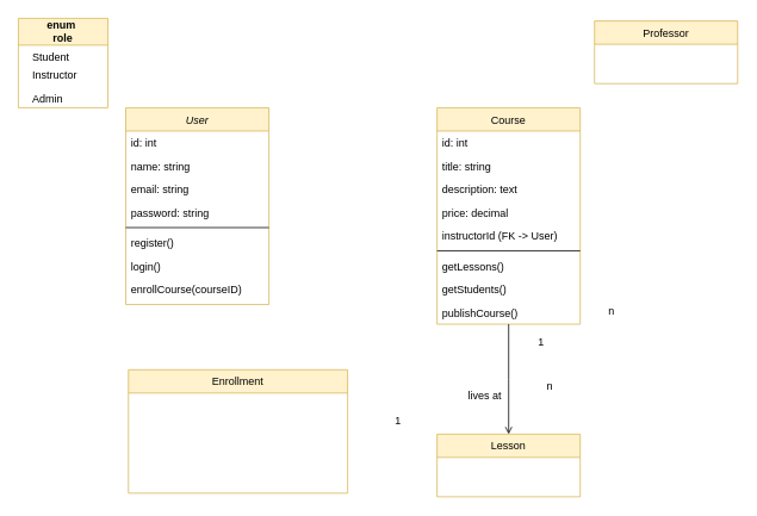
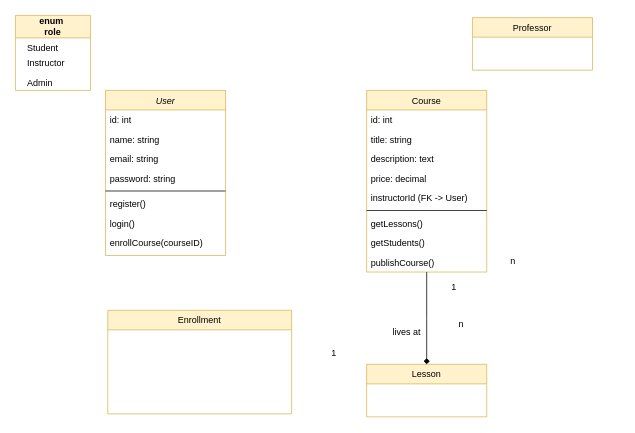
  <mxCell id="0" />
  <mxCell id="1" parent="0" />
  <mxCell id="2" value="User" style="swimlane;fontStyle=2;align=center;verticalAlign=top;childLayout=stackLayout;horizontal=1;startSize=26;horizontalStack=0;resizeParent=1;resizeLast=0;collapsible=1;marginBottom=0;rounded=0;shadow=0;strokeWidth=1;fillColor=#fff2cc;strokeColor=#d6b656;" parent="1" vertex="1"><mxGeometry x="140" y="120" width="160" height="220" as="geometry"><mxRectangle x="230" y="140" width="160" height="26" as="alternateBounds" /></mxGeometry></mxCell>
  <mxCell id="3" value="id: int" style="text;align=left;verticalAlign=top;spacingLeft=4;spacingRight=4;overflow=hidden;rotatable=0;points=[[0,0.5],[1,0.5]];portConstraint=eastwest;" parent="2" vertex="1"><mxGeometry y="26" width="160" height="26" as="geometry" /></mxCell>
  <mxCell id="4" value="name: string" style="text;align=left;verticalAlign=top;spacingLeft=4;spacingRight=4;overflow=hidden;rotatable=0;points=[[0,0.5],[1,0.5]];portConstraint=eastwest;rounded=0;shadow=0;html=0;" parent="2" vertex="1"><mxGeometry y="52" width="160" height="26" as="geometry" /></mxCell>
  <mxCell id="5" value="email: string&#10;" style="text;align=left;verticalAlign=top;spacingLeft=4;spacingRight=4;overflow=hidden;rotatable=0;points=[[0,0.5],[1,0.5]];portConstraint=eastwest;rounded=0;shadow=0;html=0;" parent="2" vertex="1"><mxGeometry y="78" width="160" height="26" as="geometry" /></mxCell>
  <mxCell id="6" value="password: string&#10;" style="text;align=left;verticalAlign=top;spacingLeft=4;spacingRight=4;overflow=hidden;rotatable=0;points=[[0,0.5],[1,0.5]];portConstraint=eastwest;" parent="2" vertex="1"><mxGeometry y="104" width="160" height="26" as="geometry" /></mxCell>
  <mxCell id="7" value="" style="line;html=1;strokeWidth=1;align=left;verticalAlign=middle;spacingTop=-1;spacingLeft=3;spacingRight=3;rotatable=0;labelPosition=right;points=[];portConstraint=eastwest;" parent="2" vertex="1"><mxGeometry y="130" width="160" height="8" as="geometry" /></mxCell>
  <mxCell id="8" value="register()&#10;" style="text;align=left;verticalAlign=top;spacingLeft=4;spacingRight=4;overflow=hidden;rotatable=0;points=[[0,0.5],[1,0.5]];portConstraint=eastwest;" parent="2" vertex="1"><mxGeometry y="138" width="160" height="26" as="geometry" /></mxCell>
  <mxCell id="9" value="login()&#10;" style="text;align=left;verticalAlign=top;spacingLeft=4;spacingRight=4;overflow=hidden;rotatable=0;points=[[0,0.5],[1,0.5]];portConstraint=eastwest;" parent="2" vertex="1"><mxGeometry y="164" width="160" height="26" as="geometry" /></mxCell>
  <mxCell id="10" value="enrollCourse(courseID)" style="text;align=left;verticalAlign=top;spacingLeft=4;spacingRight=4;overflow=hidden;rotatable=0;points=[[0,0.5],[1,0.5]];portConstraint=eastwest;" parent="2" vertex="1"><mxGeometry y="190" width="160" height="26" as="geometry" /></mxCell>
  <mxCell id="11" value="Enrollment" style="swimlane;fontStyle=0;align=center;verticalAlign=top;childLayout=stackLayout;horizontal=1;startSize=26;horizontalStack=0;resizeParent=1;resizeLast=0;collapsible=1;marginBottom=0;rounded=0;shadow=0;strokeWidth=1;fillColor=#fff2cc;strokeColor=#d6b656;" parent="1" vertex="1"><mxGeometry x="143" y="413" width="245" height="138" as="geometry"><mxRectangle x="120" y="360" width="160" height="26" as="alternateBounds" /></mxGeometry></mxCell>
- <mxCell id="12" value="Professor" style="swimlane;fontStyle=0;align=center;verticalAlign=top;childLayout=stackLayout;horizontal=1;startSize=26;horizontalStack=0;resizeParent=1;resizeLast=0;collapsible=1;marginBottom=0;rounded=0;shadow=0;strokeWidth=1;fillColor=#fff2cc;strokeColor=#d6b656;" parent="1" vertex="1"><mxGeometry x="664" y="23" width="160" height="70" as="geometry"><mxRectangle x="340" y="380" width="170" height="26" as="alternateBounds" /></mxGeometry></mxCell>
+ <mxCell id="12" value="Professor" style="swimlane;fontStyle=0;align=center;verticalAlign=top;childLayout=stackLayout;horizontal=1;startSize=26;horizontalStack=0;resizeParent=1;resizeLast=0;collapsible=1;marginBottom=0;rounded=0;shadow=0;strokeWidth=1;fillColor=#fff2cc;strokeColor=#d6b656;" parent="1" vertex="1"><mxGeometry x="629" y="23" width="160" height="70" as="geometry"><mxRectangle x="340" y="380" width="170" height="26" as="alternateBounds" /></mxGeometry></mxCell>
  <mxCell id="13" value="Course" style="swimlane;fontStyle=0;align=center;verticalAlign=top;childLayout=stackLayout;horizontal=1;startSize=26;horizontalStack=0;resizeParent=1;resizeLast=0;collapsible=1;marginBottom=0;rounded=0;shadow=0;strokeWidth=1;fillColor=#fff2cc;strokeColor=#d6b656;" parent="1" vertex="1"><mxGeometry x="488" y="120" width="160" height="242" as="geometry"><mxRectangle x="550" y="140" width="160" height="26" as="alternateBounds" /></mxGeometry></mxCell>
  <mxCell id="14" value="id: int&#10;" style="text;align=left;verticalAlign=top;spacingLeft=4;spacingRight=4;overflow=hidden;rotatable=0;points=[[0,0.5],[1,0.5]];portConstraint=eastwest;" parent="13" vertex="1"><mxGeometry y="26" width="160" height="26" as="geometry" /></mxCell>
  <mxCell id="15" value="title: string" style="text;align=left;verticalAlign=top;spacingLeft=4;spacingRight=4;overflow=hidden;rotatable=0;points=[[0,0.5],[1,0.5]];portConstraint=eastwest;rounded=0;shadow=0;html=0;" parent="13" vertex="1"><mxGeometry y="52" width="160" height="26" as="geometry" /></mxCell>
  <mxCell id="16" value="description: text" style="text;align=left;verticalAlign=top;spacingLeft=4;spacingRight=4;overflow=hidden;rotatable=0;points=[[0,0.5],[1,0.5]];portConstraint=eastwest;rounded=0;shadow=0;html=0;" parent="13" vertex="1"><mxGeometry y="78" width="160" height="26" as="geometry" /></mxCell>
  <mxCell id="17" value="price: decimal" style="text;align=left;verticalAlign=top;spacingLeft=4;spacingRight=4;overflow=hidden;rotatable=0;points=[[0,0.5],[1,0.5]];portConstraint=eastwest;rounded=0;shadow=0;html=0;" parent="13" vertex="1"><mxGeometry y="104" width="160" height="26" as="geometry" /></mxCell>
  <mxCell id="18" value="instructorId (FK -&gt; User)" style="text;align=left;verticalAlign=top;spacingLeft=4;spacingRight=4;overflow=hidden;rotatable=0;points=[[0,0.5],[1,0.5]];portConstraint=eastwest;rounded=0;shadow=0;html=0;" parent="13" vertex="1"><mxGeometry y="130" width="160" height="26" as="geometry" /></mxCell>
  <mxCell id="19" value="" style="line;html=1;strokeWidth=1;align=left;verticalAlign=middle;spacingTop=-1;spacingLeft=3;spacingRight=3;rotatable=0;labelPosition=right;points=[];portConstraint=eastwest;" parent="13" vertex="1"><mxGeometry y="156" width="160" height="8" as="geometry" /></mxCell>
  <mxCell id="20" value="getLessons()" style="text;align=left;verticalAlign=top;spacingLeft=4;spacingRight=4;overflow=hidden;rotatable=0;points=[[0,0.5],[1,0.5]];portConstraint=eastwest;" parent="13" vertex="1"><mxGeometry y="164" width="160" height="26" as="geometry" /></mxCell>
  <mxCell id="21" value="getStudents()" style="text;align=left;verticalAlign=top;spacingLeft=4;spacingRight=4;overflow=hidden;rotatable=0;points=[[0,0.5],[1,0.5]];portConstraint=eastwest;" parent="13" vertex="1"><mxGeometry y="190" width="160" height="26" as="geometry" /></mxCell>
  <mxCell id="22" value="publishCourse()" style="text;align=left;verticalAlign=top;spacingLeft=4;spacingRight=4;overflow=hidden;rotatable=0;points=[[0,0.5],[1,0.5]];portConstraint=eastwest;" parent="13" vertex="1"><mxGeometry y="216" width="160" height="24" as="geometry" /></mxCell>
  <mxCell id="23" value="enum&amp;nbsp;&lt;div&gt;role&lt;/div&gt;" style="swimlane;whiteSpace=wrap;html=1;startSize=30;fillColor=#fff2cc;strokeColor=#d6b656;" parent="1" vertex="1"><mxGeometry x="20" y="20" width="100" height="100" as="geometry" /></mxCell>
  <mxCell id="24" value="Student" style="text;align=left;verticalAlign=top;spacingLeft=4;spacingRight=4;overflow=hidden;rotatable=0;points=[[0,0.5],[1,0.5]];portConstraint=eastwest;" parent="23" vertex="1"><mxGeometry x="10" y="30" width="140" height="26" as="geometry" /></mxCell>
  <mxCell id="25" value="Instructor" style="text;align=left;verticalAlign=top;spacingLeft=4;spacingRight=4;overflow=hidden;rotatable=0;points=[[0,0.5],[1,0.5]];portConstraint=eastwest;" parent="23" vertex="1"><mxGeometry x="10" y="50" width="140" height="26" as="geometry" /></mxCell>
  <mxCell id="26" value="Admin" style="text;align=left;verticalAlign=top;spacingLeft=4;spacingRight=4;overflow=hidden;rotatable=0;points=[[0,0.5],[1,0.5]];portConstraint=eastwest;" parent="23" vertex="1"><mxGeometry x="10" y="76" width="140" height="26" as="geometry" /></mxCell>
  <mxCell id="27" value="Lesson" style="swimlane;fontStyle=0;align=center;verticalAlign=top;childLayout=stackLayout;horizontal=1;startSize=26;horizontalStack=0;resizeParent=1;resizeLast=0;collapsible=1;marginBottom=0;rounded=0;shadow=0;strokeWidth=1;fillColor=#fff2cc;strokeColor=#d6b656;" parent="1" vertex="1"><mxGeometry x="488" y="485" width="160" height="70" as="geometry"><mxRectangle x="340" y="380" width="170" height="26" as="alternateBounds" /></mxGeometry></mxCell>
  <mxCell id="28" value="1" style="resizable=0;align=right;verticalAlign=bottom;labelBackgroundColor=none;fontSize=12;" parent="1" connectable="0" vertex="1"><mxGeometry x="609.001" y="391.001" as="geometry" /></mxCell>
  <mxCell id="29" value="n" style="resizable=0;align=left;verticalAlign=bottom;labelBackgroundColor=none;fontSize=12;" parent="1" connectable="0" vertex="1"><mxGeometry x="609" y="440.001" as="geometry" /></mxCell>
- <mxCell id="30" value="" style="endArrow=open;shadow=0;strokeWidth=1;rounded=0;curved=0;endFill=1;edgeStyle=elbowEdgeStyle;elbow=vertical;entryX=0.5;entryY=0;entryDx=0;entryDy=0;exitX=0.5;exitY=1;exitDx=0;exitDy=0;" parent="1" source="13" target="27" edge="1"><mxGeometry x="0.5" y="41" relative="1" as="geometry"><mxPoint x="579" y="381" as="sourcePoint" /><mxPoint x="537" y="256" as="targetPoint" /><mxPoint x="-40" y="32" as="offset" /></mxGeometry></mxCell>
+ <mxCell id="30" value="" style="endArrow=diamond;shadow=0;strokeWidth=1;rounded=0;curved=0;endFill=1;edgeStyle=elbowEdgeStyle;elbow=vertical;entryX=0.5;entryY=0;entryDx=0;entryDy=0;exitX=0.5;exitY=1;exitDx=0;exitDy=0;" parent="1" source="13" target="27" edge="1"><mxGeometry x="0.5" y="41" relative="1" as="geometry"><mxPoint x="579" y="381" as="sourcePoint" /><mxPoint x="537" y="256" as="targetPoint" /><mxPoint x="-40" y="32" as="offset" /></mxGeometry></mxCell>
  <mxCell id="31" value="n" style="resizable=0;align=left;verticalAlign=bottom;labelBackgroundColor=none;fontSize=12;" parent="30" connectable="0" vertex="1"><mxGeometry x="-1" relative="1" as="geometry"><mxPoint x="110" y="-6" as="offset" /></mxGeometry></mxCell>
  <mxCell id="32" value="1" style="resizable=0;align=right;verticalAlign=bottom;labelBackgroundColor=none;fontSize=12;" parent="30" connectable="0" vertex="1"><mxGeometry x="1" relative="1" as="geometry"><mxPoint x="-119" y="-6" as="offset" /></mxGeometry></mxCell>
  <mxCell id="33" value="lives at" style="text;html=1;resizable=0;points=[];;align=center;verticalAlign=middle;labelBackgroundColor=none;rounded=0;shadow=0;strokeWidth=1;fontSize=12;" parent="30" vertex="1" connectable="0"><mxGeometry x="0.5" y="49" relative="1" as="geometry"><mxPoint x="-77" y="-13" as="offset" /></mxGeometry></mxCell>
